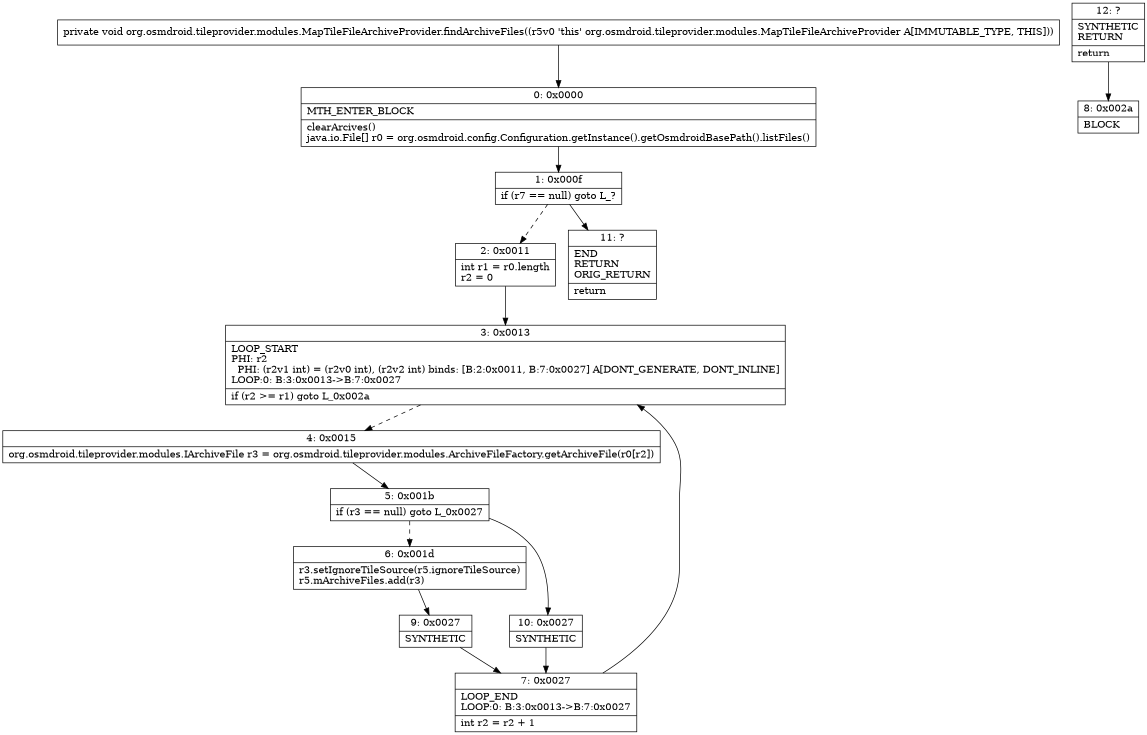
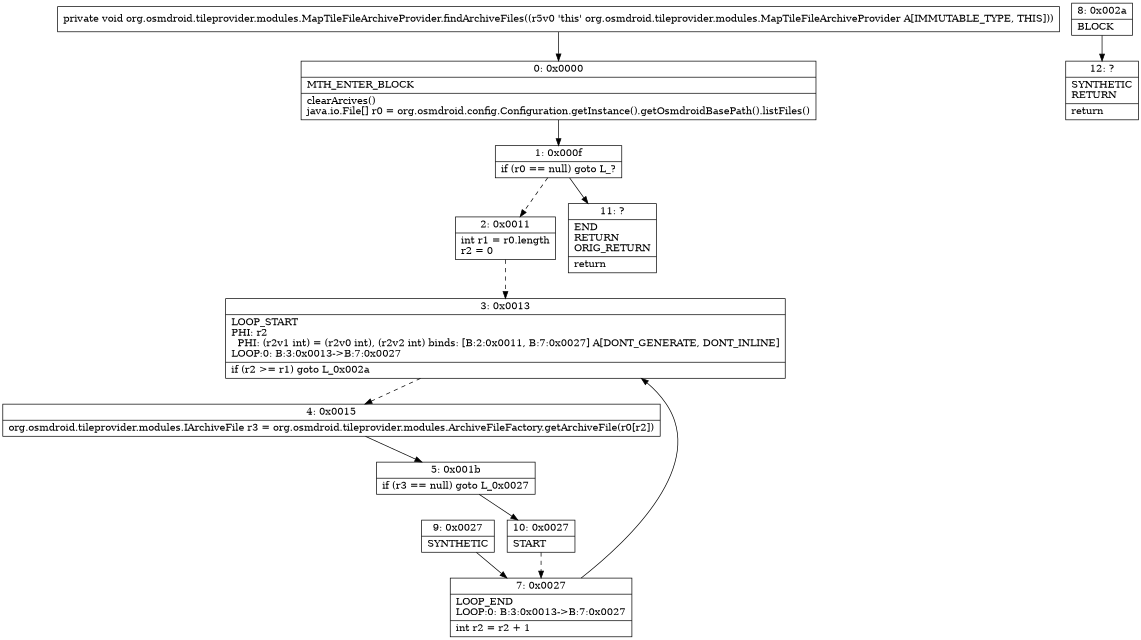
  digraph {
    node [shape=record]
    n1 [label="{0\:\ 0x0000|MTH_ENTER_BLOCK\l|clearArcives()\ljava.io.File[] r0 = org.osmdroid.config.Configuration.getInstance().getOsmdroidBasePath().listFiles()\l}"]
-   n2 [label="{1\:\ 0x000f|if (r7 == null) goto L_?\l}"]
+   n2 [label="{1\:\ 0x000f|if (r0 == null) goto L_?\l}"]
    n3 [label="{2\:\ 0x0011|int r1 = r0.length\lr2 = 0\l}"]
    n4 [label="{11\:\ ?|END\lRETURN\lORIG_RETURN\l|return\l}"]
    n5 [label="{3\:\ 0x0013|LOOP_START\lPHI: r2 \l  PHI: (r2v1 int) = (r2v0 int), (r2v2 int) binds: [B:2:0x0011, B:7:0x0027] A[DONT_GENERATE, DONT_INLINE]\lLOOP:0: B:3:0x0013\-\>B:7:0x0027\l|if (r2 \>= r1) goto L_0x002a\l}"]
    n6 [label="{4\:\ 0x0015|org.osmdroid.tileprovider.modules.IArchiveFile r3 = org.osmdroid.tileprovider.modules.ArchiveFileFactory.getArchiveFile(r0[r2])\l}"]
    n7 [label="{5\:\ 0x001b|if (r3 == null) goto L_0x0027\l}"]
    n8 [label="{8\:\ 0x002a|BLOCK\l}"]
    n9 [label="{12\:\ ?|SYNTHETIC\lRETURN\l|return\l}"]
-   n10 [label="{6\:\ 0x001d|r3.setIgnoreTileSource(r5.ignoreTileSource)\lr5.mArchiveFiles.add(r3)\l}"]
-   n11 [label="{10\:\ 0x0027|SYNTHETIC\l}"]
+   n11 [label="{10\:\ 0x0027|START\l}"]
    n12 [label="{9\:\ 0x0027|SYNTHETIC\l}"]
    n13 [label="{7\:\ 0x0027|LOOP_END\lLOOP:0: B:3:0x0013\-\>B:7:0x0027\l|int r2 = r2 + 1\l}"]
    n14 [label="{private void org.osmdroid.tileprovider.modules.MapTileFileArchiveProvider.findArchiveFiles((r5v0 'this' org.osmdroid.tileprovider.modules.MapTileFileArchiveProvider A[IMMUTABLE_TYPE, THIS])) }"]
    n1 -> n2
    n2 -> n3 [style=dashed]
    n2 -> n4
-   n3 -> n5
+   n3 -> n5 [style=dashed]
    n5 -> n6 [style=dashed]
    n6 -> n7
-   n7 -> n10 [style=dashed]
    n7 -> n11
-   n9 -> n8
-   n10 -> n12
-   n11 -> n13
+   n8 -> n9
+   n11 -> n13 [style=dashed]
    n12 -> n13
    n13 -> n5
    n14 -> n1
  }
